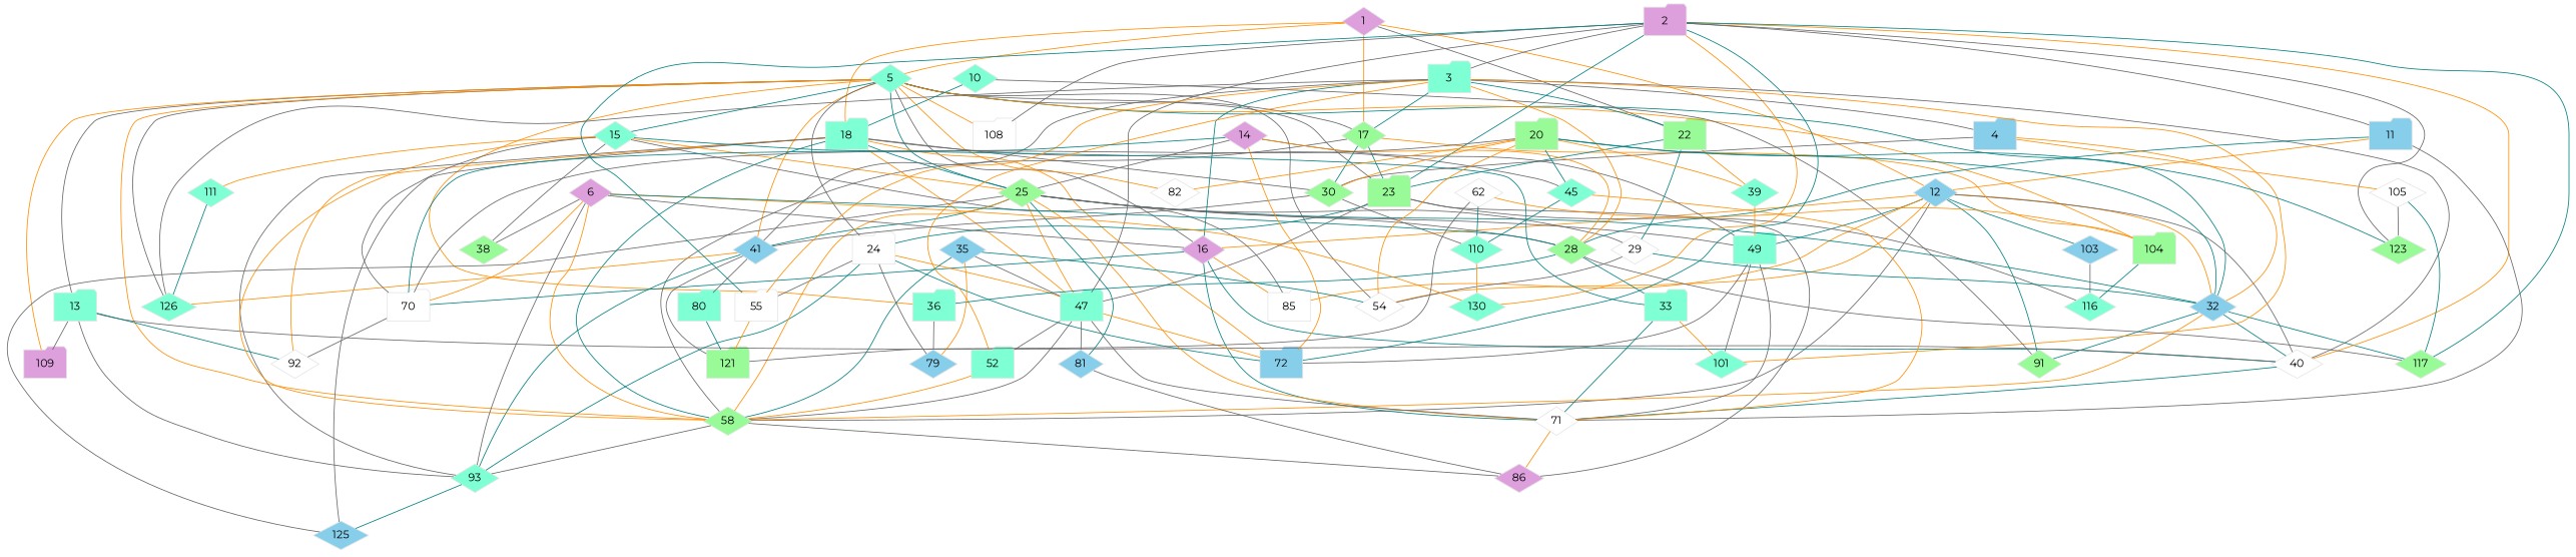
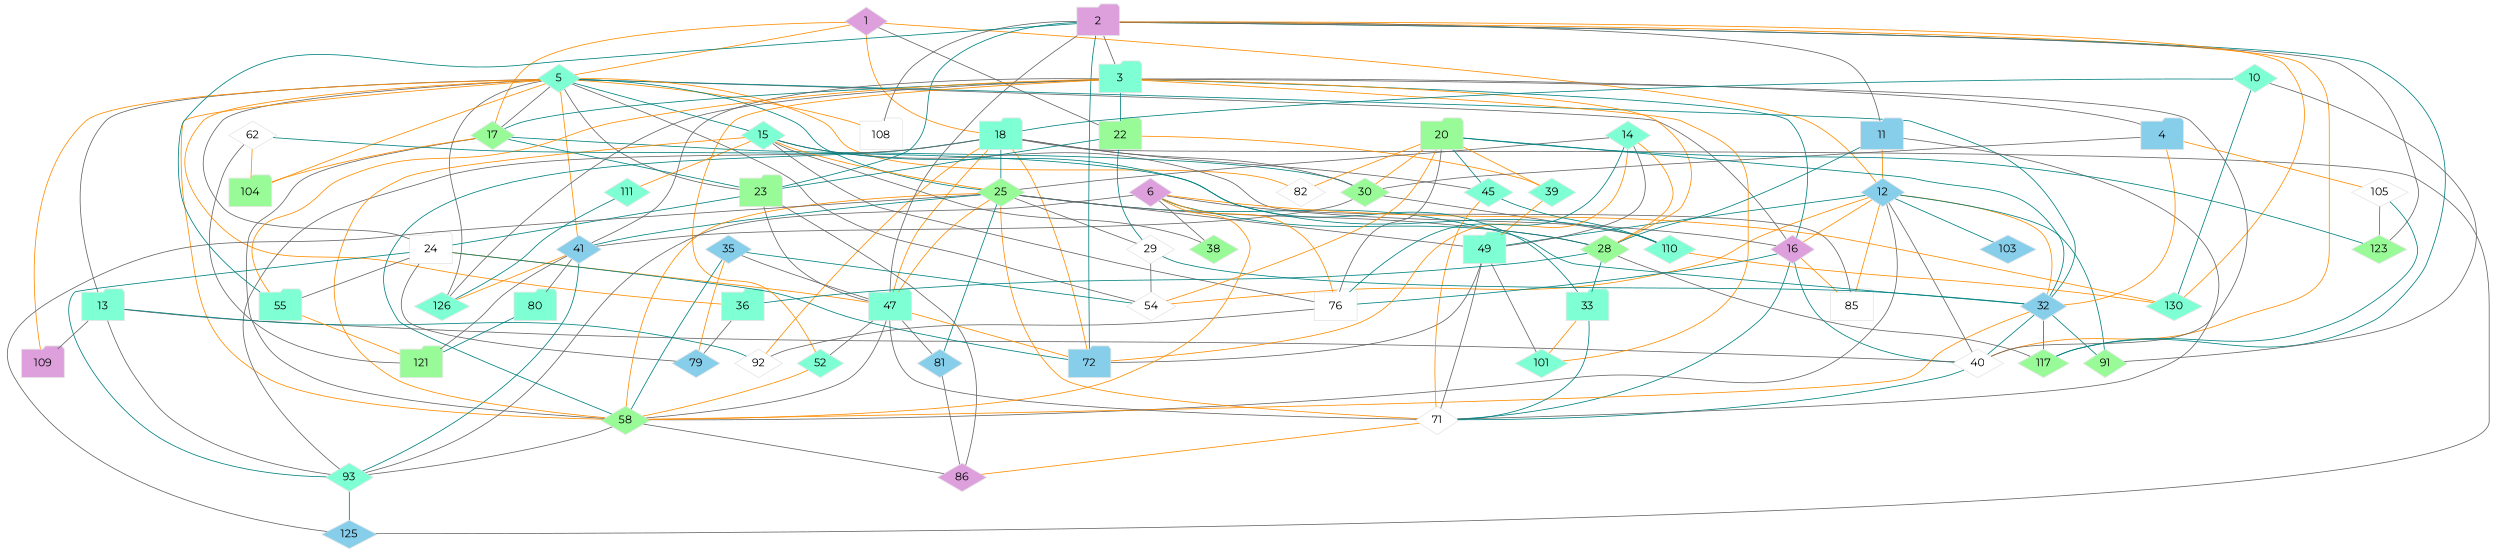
  graph {
    fontname=Montserrat
    node [color=gray90 fillcolor=aquamarine fontname=Montserrat shape=diamond style=filled]
    edge [color=gray40 fontname=Montserrat]
    1 [fillcolor=plum super="+127"]
    5 [super="+53+87+97+8"]
    12 [fillcolor=skyblue super="+21+42+106"]
    17 [fillcolor=palegreen super="+43+61"]
    18 [shape=folder super="+88+59+132"]
    22 [fillcolor=palegreen shape=folder super="+34"]
    23 [fillcolor=palegreen shape=folder super="+67"]
    108 [fillcolor=white shape=folder]
    16 [fillcolor=plum super="+66"]
    41 [fillcolor=skyblue super="+56"]
    126
    32 [fillcolor=skyblue super="+74"]
    13 [shape=folder]
    15 [super="+19"]
    24 [fillcolor=white shape=folder super="+26+37"]
    25 [fillcolor=palegreen super="+31+60+78"]
    36 [shape=folder]
    54 [fillcolor=white super="+131"]
    58 [fillcolor=palegreen super="+119+124+129+77"]
    82 [fillcolor=white]
    104 [fillcolor=palegreen shape=folder]
    109 [fillcolor=plum shape=folder]
    40 [fillcolor=white super="+115+100"]
    91 [fillcolor=palegreen]
    49 [shape=folder super="+63+98"]
    85 [fillcolor=white shape=folder]
    103 [fillcolor=skyblue]
    30 [fillcolor=palegreen super="+69"]
    47 [shape=folder super="+102"]
    72 [fillcolor=skyblue shape=folder super="+89"]
    93 [super="+120"]
    92 [fillcolor=white]
    45 [super="+95"]
    125 [fillcolor=skyblue]
    39
    29 [fillcolor=white super="+96"]
    2 [fillcolor=plum shape=folder super="+94+65"]
    3 [shape=folder super="+75+9+7"]
    11 [fillcolor=skyblue shape=folder super="+48"]
-   55 [fillcolor=white shape=folder]
+   55 [shape=folder]
    117 [fillcolor=palegreen]
    123 [fillcolor=palegreen]
    130
    4 [fillcolor=skyblue shape=folder super="+44"]
    28 [fillcolor=palegreen super="+68+50"]
-   52 [shape=folder]
+   52
    101
    71 [fillcolor=white super="+84"]
    86 [fillcolor=plum]
-   116
    81 [fillcolor=skyblue]
    121 [fillcolor=palegreen shape=folder]
    105 [fillcolor=white]
-   70 [fillcolor=white shape=folder super="+107"]
+   70 [fillcolor=white shape=folder super="+107" label=76]
    33 [shape=folder super="+118"]
    80 [shape=folder]
    110
    38 [fillcolor=palegreen]
    111
    79 [fillcolor=skyblue]
    6 [fillcolor=plum super="+51"]
    10
-   14 [fillcolor=plum]
+   14
    20 [fillcolor=palegreen shape=folder super="+113"]
    35 [fillcolor=skyblue]
    62 [fillcolor=white]
    1 -- 5 [color=darkorange]
    1 -- 12 [color=darkorange]
    1 -- 17 [color=darkorange]
    1 -- 18 [color=darkorange]
    1 -- 22
    5 -- 17
    5 -- 23
    5 -- 108 [color=darkorange]
    5 -- 16
    5 -- 41 [color=darkorange]
    5 -- 126
    5 -- 32 [color=teal]
    5 -- 13
    5 -- 15 [color=teal]
    5 -- 24
    5 -- 25 [color=teal]
    5 -- 36 [color=darkorange]
    5 -- 54
    5 -- 58 [color=darkorange weight=3]
    5 -- 82 [color=darkorange]
    5 -- 104 [color=darkorange]
    5 -- 109 [color=darkorange]
    12 -- 16 [color=darkorange]
    12 -- 32 [color=darkorange]
    12 -- 54 [color=darkorange]
    12 -- 58 [weight=2]
    12 -- 40
    12 -- 91 [color=teal]
    12 -- 49 [color=teal weight=2]
    12 -- 85 [color=darkorange]
    12 -- 103 [color=teal]
    17 -- 23 [color=teal]
    17 -- 58 [weight=2]
    17 -- 104 [color=darkorange]
    17 -- 30 [color=teal]
    18 -- 25 [color=teal]
    18 -- 58 [color=teal]
    18 -- 30
    18 -- 47 [color=darkorange]
    18 -- 72 [color=darkorange]
    18 -- 93
    18 -- 92 [color=darkorange]
    18 -- 45
    18 -- 125
    22 -- 23 [color=teal]
    22 -- 39 [color=darkorange]
    22 -- 29 [color=teal]
    23 -- 24 [color=teal]
    23 -- 47
    23 -- 86
-   23 -- 116
    16 -- 40 [color=teal]
    16 -- 85 [color=darkorange]
    16 -- 71 [color=teal]
    16 -- 70 [color=teal]
    41 -- 126 [color=darkorange]
    41 -- 93 [color=teal]
    41 -- 121
    41 -- 80
    32 -- 58 [color=darkorange]
    32 -- 40 [color=teal]
    32 -- 91 [color=teal]
    32 -- 117 [color=teal]
    13 -- 109
    13 -- 40
    13 -- 93
    13 -- 92 [color=teal]
    15 -- 25 [color=darkorange]
    15 -- 58 [color=darkorange]
    15 -- 85
    15 -- 70
    15 -- 33 [color=teal]
    15 -- 38
    15 -- 111 [color=darkorange]
    24 -- 47 [color=darkorange weight=2]
    24 -- 72 [color=teal]
    24 -- 93 [color=teal]
    24 -- 55
    24 -- 79
    25 -- 41 [color=teal weight=2]
    25 -- 32 [color=teal]
    25 -- 58 [color=darkorange weight=2]
    25 -- 49
    25 -- 47 [color=darkorange]
    25 -- 125
    25 -- 29 [weight=2]
    25 -- 28
    25 -- 71 [color=darkorange]
    25 -- 81 [color=teal]
    36 -- 79
    58 -- 93
    58 -- 86
-   104 -- 116 [color=teal]
    40 -- 71 [color=teal]
    49 -- 72
    49 -- 101
    49 -- 71
-   103 -- 116
    30 -- 41
    30 -- 110
    47 -- 58
    47 -- 72 [color=darkorange]
    47 -- 52
    47 -- 71 [weight=2]
    47 -- 81
    93 -- 125 [color=teal]
    45 -- 71 [color=darkorange]
    45 -- 110 [color=teal]
    39 -- 49 [color=darkorange]
    29 -- 32 [color=teal]
    29 -- 54
    2 -- 23 [color=teal weight=2]
    2 -- 108
    2 -- 40 [color=darkorange]
    2 -- 47
    2 -- 72 [color=teal]
    2 -- 3
    2 -- 11
    2 -- 55 [color=teal]
    2 -- 117 [color=teal]
    2 -- 123
    2 -- 130 [color=darkorange]
    3 -- 17 [color=teal]
    3 -- 22 [color=teal]
    3 -- 16 [color=teal]
    3 -- 41
    3 -- 126
    3 -- 40 [weight=2]
    3 -- 55 [color=darkorange]
    3 -- 4
    3 -- 28 [color=darkorange]
    3 -- 52 [color=darkorange]
    3 -- 101 [color=darkorange]
    11 -- 12 [color=darkorange]
    11 -- 28 [color=teal]
    11 -- 71
    55 -- 121 [color=darkorange]
    4 -- 32 [color=darkorange]
    4 -- 30 [weight=2]
    4 -- 105 [color=darkorange]
    28 -- 36 [color=teal]
    28 -- 117
    28 -- 33 [color=teal]
    52 -- 58 [color=darkorange]
    71 -- 86 [color=darkorange]
    81 -- 86
    105 -- 117 [color=teal]
    105 -- 123
    70 -- 92
    33 -- 101 [color=darkorange]
    33 -- 71 [color=teal]
    80 -- 121 [color=teal]
    110 -- 130 [color=darkorange]
    111 -- 126 [color=teal]
    6 -- 16
    6 -- 58 [color=darkorange]
    6 -- 93
    6 -- 130 [color=darkorange]
    6 -- 28 [color=teal]
    6 -- 70 [color=darkorange]
    6 -- 38
    10 -- 18 [color=teal]
    10 -- 91
+   10 -- 130 [color=teal]
    14 -- 25
    14 -- 49
    14 -- 72 [color=darkorange]
    14 -- 28 [color=darkorange]
    14 -- 70 [color=teal]
    20 -- 32 [color=teal]
    20 -- 54 [color=darkorange]
    20 -- 82 [color=darkorange]
    20 -- 30 [color=darkorange weight=2]
    20 -- 45 [color=teal]
    20 -- 39 [color=darkorange]
    20 -- 123 [color=teal]
    20 -- 70
    35 -- 54 [color=teal]
    35 -- 58 [color=teal]
    35 -- 47
    35 -- 79 [color=darkorange]
    62 -- 104 [color=darkorange]
    62 -- 121
    62 -- 110 [color=teal]
  }
